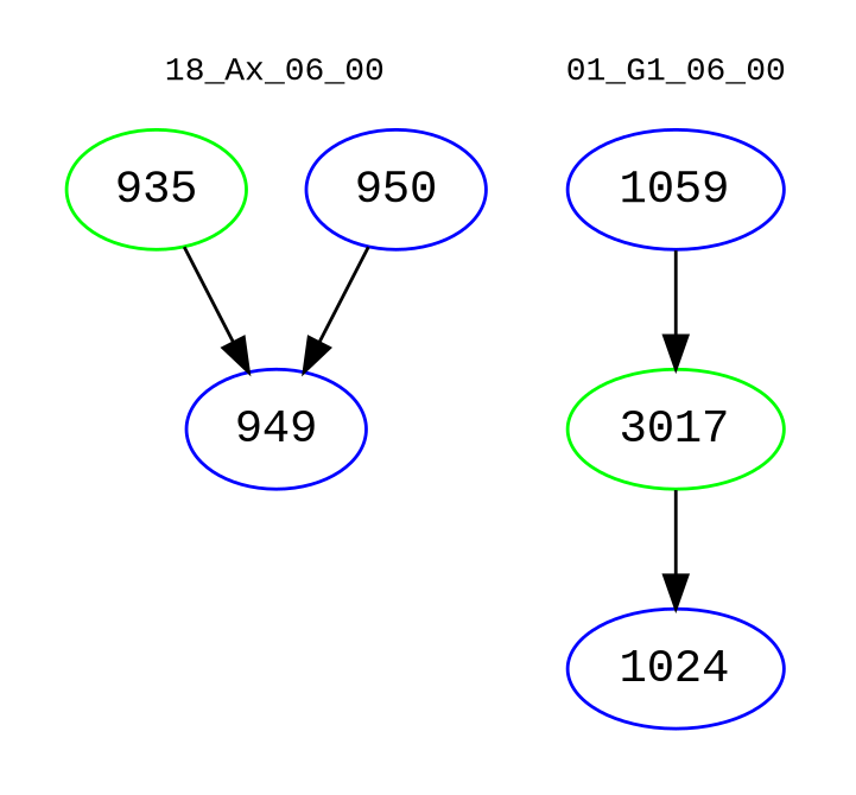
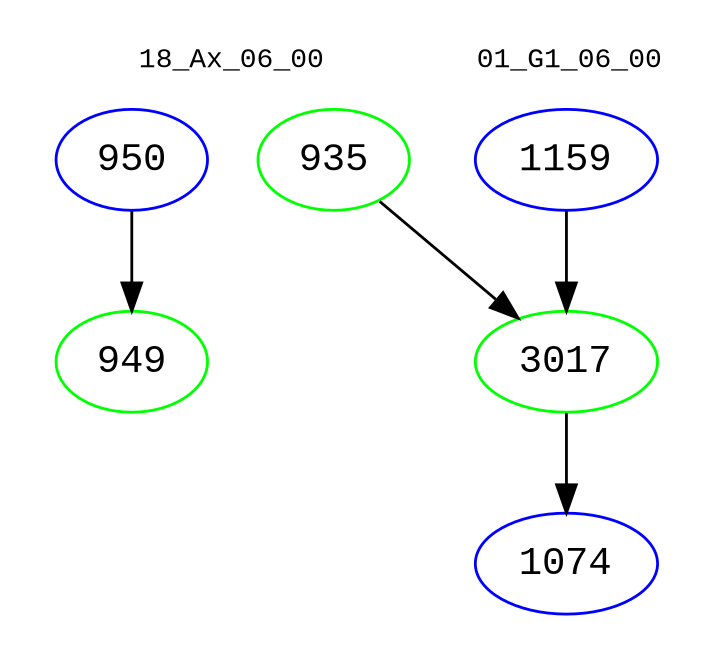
  digraph {
    fontname="Liberation Mono"
    node [color=blue fontname="Liberation Mono"]
    edge [color=black fontname="Liberation Mono"]
    n1 [label=950]
    n2 [color=green label=935]
-   n3 [label=949]
-   n4 [label=1059]
+   n3 [color=green label=949]
+   n4 [label=1159]
    n5 [color=green label=3017]
-   n6 [label=1024]
+   n6 [label=1074]
    subgraph cluster_1 {
      color=white
      fontsize=10
      label="18_Ax_06_00"
      n1
      n2
      n3
    }
    subgraph cluster_2 {
      color=white
      fontsize=10
      label="01_G1_06_00"
      n4
      n5
      n6
    }
    n1 -> n3
-   n2 -> n3
+   n2 -> n5
    n4 -> n5
    n5 -> n6
  }
